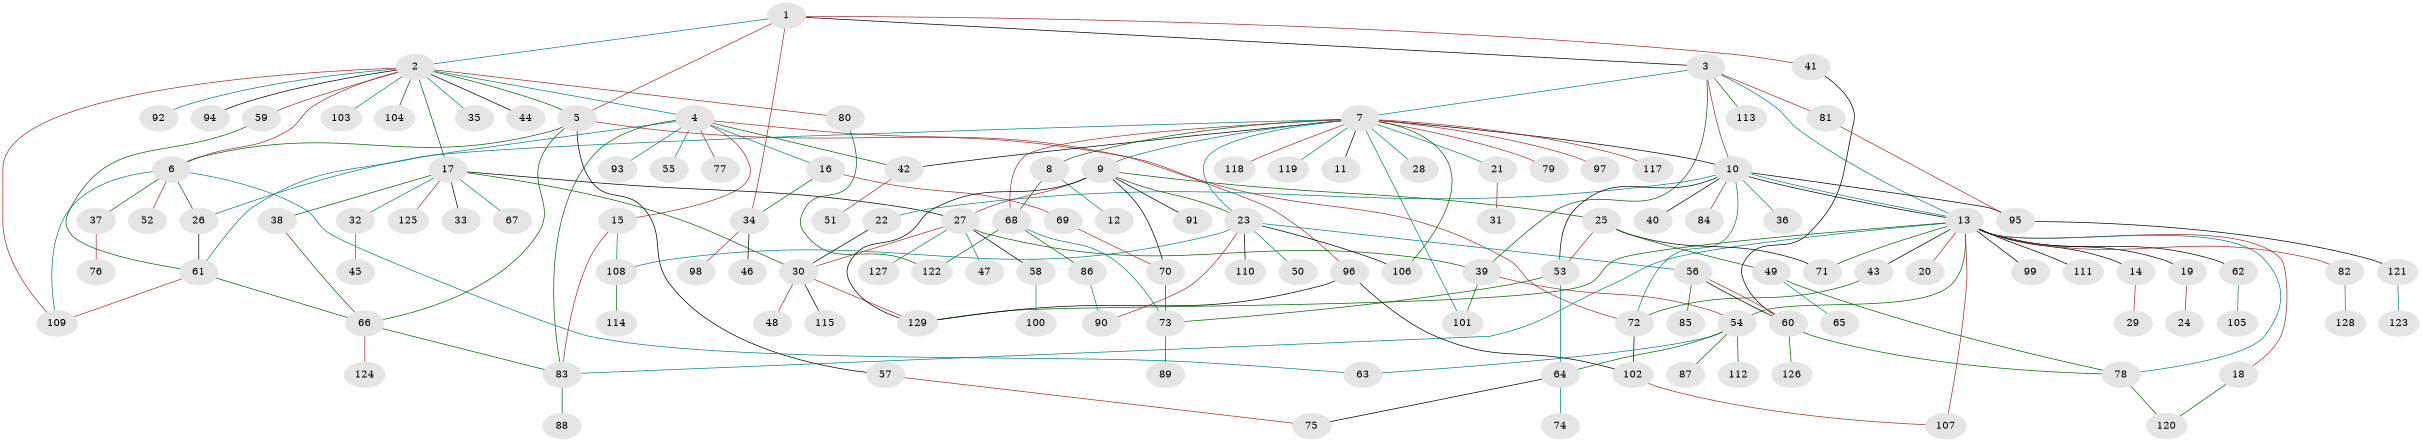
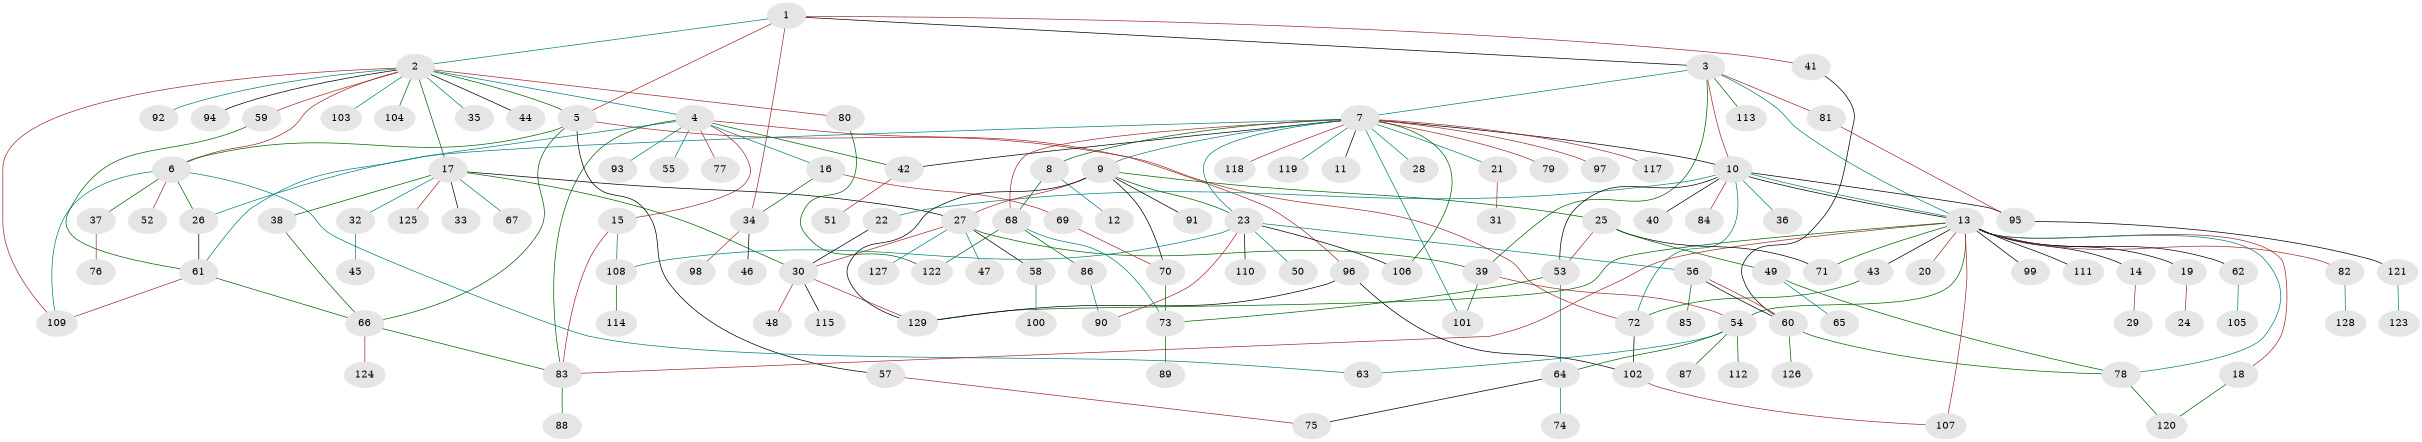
  graph {
    node [color=gray90 style=filled]
    edge [color=brown]
    1
    2
    3
    5
    34
    41
    4
    6
    17
    35
    44
    59
    80
    92
    94
    103
    104
    109
    7
    10
    13
    39
    81
    113
    57
    66
    72
    46
    98
    60
    15
    16
    42
    55
    61
    77
    83
    93
    96
    26
    37
    52
    63
    27
    30
    32
    33
    38
    67
    125
    122
    8
    9
    11
    21
    23
    28
    68
    79
    97
    101
    106
    117
    118
    119
    22
    36
    40
    53
    84
    95
    129
    14
    18
    19
    20
    43
    54
    62
    71
    78
    82
    99
    107
    111
    108
    69
    51
    88
    102
    75
    124
    76
    12
    25
    70
    91
    31
    50
    56
    90
    110
    73
    86
    49
    47
    58
    127
    64
    121
    29
    120
    24
    87
    112
    105
    128
    114
    48
    115
    45
    85
    65
    100
    126
    74
    89
    123
    1 -- 2 [color=teal]
    1 -- 3 [color=black]
    1 -- 5
    1 -- 34
    1 -- 41
    2 -- 5 [color=darkgreen]
    2 -- 4 [color=teal]
    2 -- 6
    2 -- 17 [color=darkgreen]
    2 -- 35 [color=teal]
    2 -- 44 [color=black]
    2 -- 59
    2 -- 80
    2 -- 92 [color=teal]
    2 -- 94 [color=black]
    2 -- 103 [color=teal]
    2 -- 104 [color=darkgreen]
    2 -- 109
    3 -- 7 [color=teal]
    3 -- 10
    3 -- 13 [color=teal]
    3 -- 39 [color=darkgreen]
    3 -- 81
    3 -- 113 [color=darkgreen]
    5 -- 6 [color=darkgreen]
    5 -- 57 [color=black]
    5 -- 66 [color=darkgreen]
    5 -- 72
    34 -- 46 [color=black]
    34 -- 98
    41 -- 60 [color=black]
    4 -- 15
    4 -- 16 [color=teal]
    4 -- 42 [color=darkgreen]
    4 -- 55 [color=teal]
    4 -- 61 [color=teal]
    4 -- 77
    4 -- 83 [color=darkgreen]
    4 -- 93 [color=teal]
    4 -- 96
    6 -- 109 [color=teal]
    6 -- 26 [color=darkgreen]
    6 -- 37 [color=darkgreen]
    6 -- 52
    6 -- 63 [color=teal]
    17 -- 27 [color=black]
    17 -- 30 [color=darkgreen]
    17 -- 32 [color=teal]
    17 -- 33 [color=black]
    17 -- 38 [color=darkgreen]
    17 -- 67 [color=teal]
    17 -- 125
    59 -- 61 [color=darkgreen]
    80 -- 122 [color=darkgreen]
    7 -- 10 [color=black]
    7 -- 42 [color=black]
    7 -- 26 [color=teal]
    7 -- 8 [color=darkgreen]
    7 -- 9 [color=teal]
    7 -- 11 [color=black]
    7 -- 21 [color=teal]
    7 -- 23 [color=teal]
    7 -- 28 [color=teal]
    7 -- 68
    7 -- 79
    7 -- 97
    7 -- 101 [color=teal]
    7 -- 106 [color=darkgreen]
    7 -- 117
    7 -- 118
    7 -- 119 [color=teal]
    10 -- 13 [color=black]
    10 -- 13 [color=teal]
    10 -- 72 [color=teal]
    10 -- 22 [color=teal]
    10 -- 36 [color=teal]
    10 -- 40 [color=black]
    10 -- 53 [color=black]
    10 -- 84
    10 -- 95 [color=black]
-   13 -- 83 [color=teal]
+   13 -- 83
    13 -- 129 [color=darkgreen]
    13 -- 14 [color=black]
    13 -- 18
    13 -- 19 [color=black]
    13 -- 20
    13 -- 43 [color=black]
    13 -- 54 [color=darkgreen]
    13 -- 62 [color=black]
    13 -- 71 [color=darkgreen]
    13 -- 78 [color=teal]
    13 -- 82
    13 -- 99 [color=black]
    13 -- 107
    13 -- 111 [color=black]
    39 -- 101 [color=darkgreen]
    39 -- 54
    81 -- 95
    57 -- 75
    66 -- 83 [color=darkgreen]
    66 -- 124
    72 -- 102 [color=black]
    60 -- 78 [color=darkgreen]
    60 -- 126 [color=darkgreen]
    15 -- 83
    15 -- 108 [color=teal]
    16 -- 34 [color=darkgreen]
    16 -- 69
    42 -- 51
    61 -- 109
    61 -- 66 [color=darkgreen]
    83 -- 88 [color=darkgreen]
    96 -- 129 [color=black]
    96 -- 102 [color=black]
    26 -- 61 [color=black]
    37 -- 76
    27 -- 39 [color=darkgreen]
    27 -- 30
    27 -- 47 [color=teal]
    27 -- 58 [color=black]
    27 -- 127 [color=teal]
    30 -- 129
    30 -- 48
    30 -- 115 [color=black]
    32 -- 45 [color=teal]
    38 -- 66 [color=darkgreen]
    8 -- 68 [color=darkgreen]
    8 -- 12 [color=teal]
    9 -- 27
    9 -- 23 [color=darkgreen]
    9 -- 129 [color=black]
    9 -- 25 [color=darkgreen]
    9 -- 70 [color=black]
    9 -- 91 [color=black]
    21 -- 31
    23 -- 106 [color=black]
    23 -- 108 [color=teal]
    23 -- 50 [color=teal]
    23 -- 56 [color=teal]
    23 -- 90
    23 -- 110 [color=black]
    68 -- 122 [color=darkgreen]
    68 -- 73 [color=teal]
    68 -- 86 [color=darkgreen]
    22 -- 30 [color=black]
    53 -- 73 [color=darkgreen]
    53 -- 64 [color=teal]
    95 -- 121 [color=black]
    14 -- 29
    18 -- 120 [color=darkgreen]
    19 -- 24
    43 -- 72 [color=darkgreen]
    54 -- 63 [color=teal]
    54 -- 64 [color=darkgreen]
    54 -- 87 [color=darkgreen]
    54 -- 112 [color=darkgreen]
    62 -- 105 [color=teal]
    78 -- 120 [color=darkgreen]
    82 -- 128 [color=teal]
    108 -- 114 [color=darkgreen]
    69 -- 70
    102 -- 107
    25 -- 53
    25 -- 71 [color=black]
    25 -- 49 [color=darkgreen]
    70 -- 73 [color=darkgreen]
    56 -- 60 [color=black]
    56 -- 60
    56 -- 85 [color=darkgreen]
    73 -- 89 [color=darkgreen]
    86 -- 90 [color=teal]
    49 -- 78 [color=darkgreen]
    49 -- 65 [color=teal]
    58 -- 100 [color=teal]
    64 -- 75 [color=black]
    64 -- 74 [color=teal]
    121 -- 123 [color=teal]
  }
